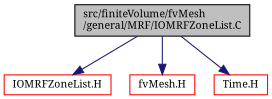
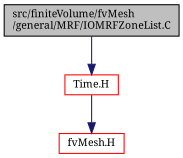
  digraph {
    fontname="Noto Serif"
    node [color=red fontname="Noto Serif" fontsize=10 shape=record]
    edge [color=midnightblue fontname="Noto Serif" fontsize=10 labelfontname=Helvetica labelfontsize=10 style=solid]
    n1 [color=black fillcolor=grey75 fontcolor=black height=0.2 label="src/finiteVolume/fvMesh\l/general/MRF/IOMRFZoneList.C" style=filled width=0.4]
-   n2 [height=0.2 label="IOMRFZoneList.H" width=0.4]
    n3 [height=0.2 label="fvMesh.H" width=0.4]
    n4 [height=0.2 label="Time.H" width=0.4]
-   n1 -> n2
-   n1 -> n3
+   n4 -> n3
    n1 -> n4
  }
